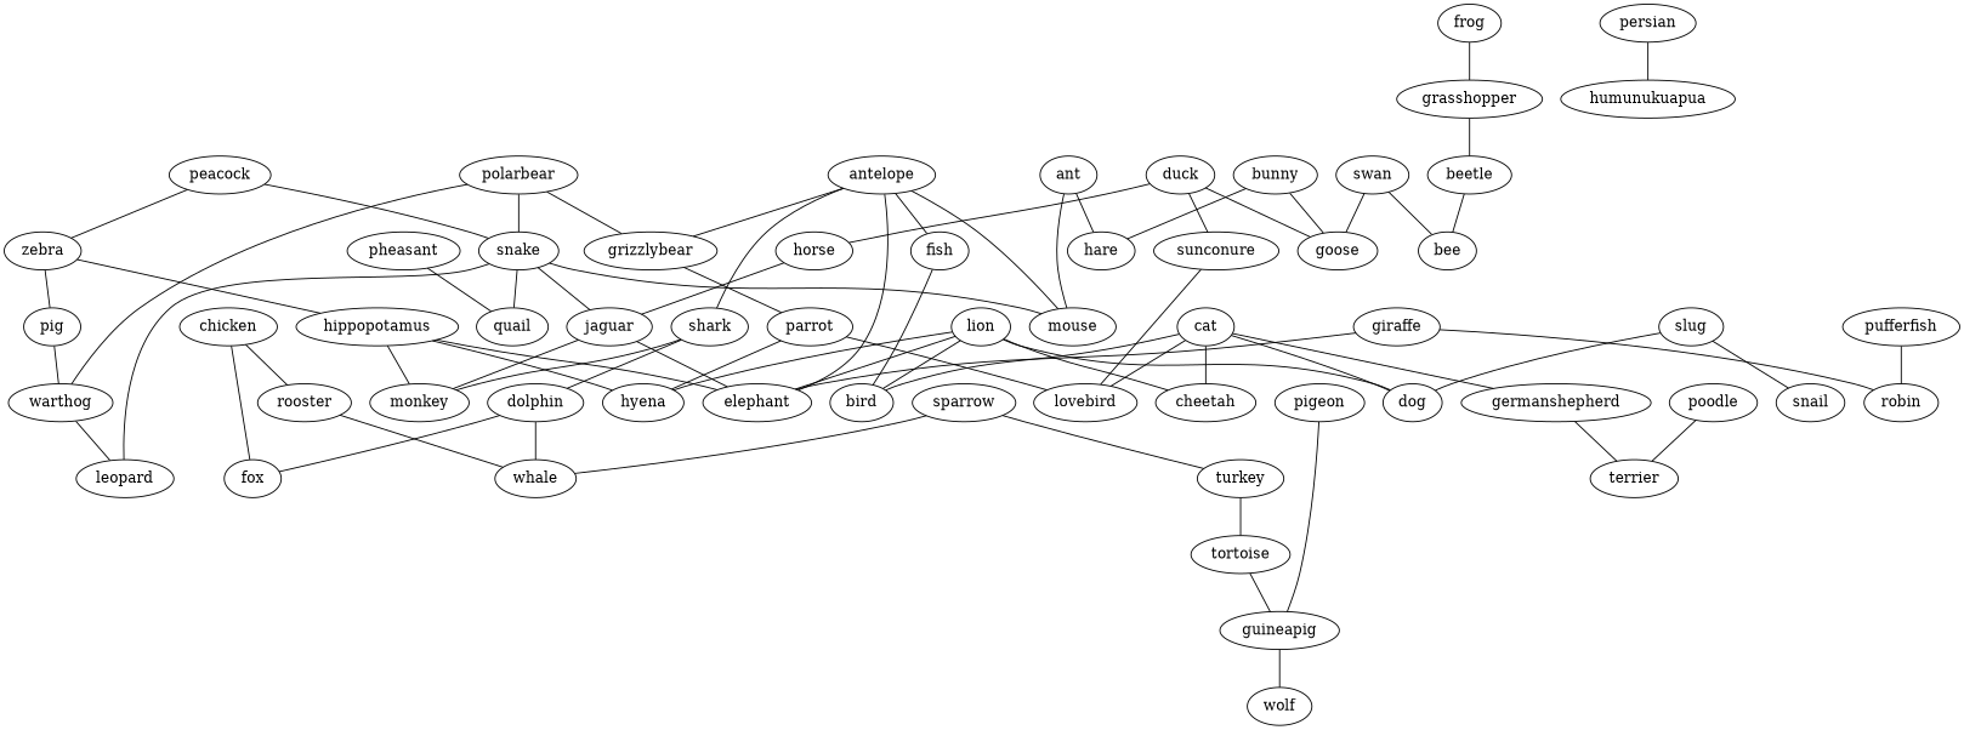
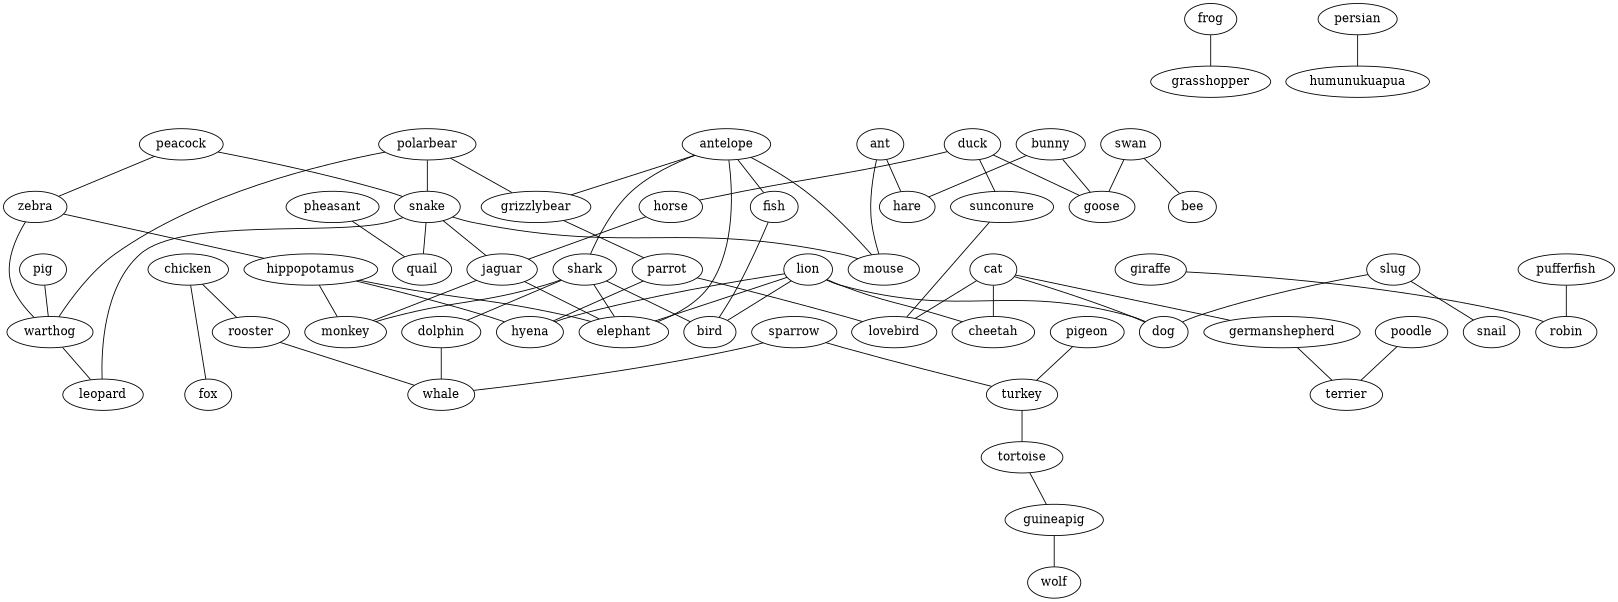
  strict graph {
    edge [weight=1]
    peacock
    zebra
    snake
    pig
    warthog
    hippopotamus
    antelope
    grizzlybear
    shark
    fish
    mouse
    elephant
    parrot
    dolphin
    monkey
    bird
    swan
    goose
    bee
    horse
    jaguar
    pheasant
    quail
    sparrow
    turkey
    whale
    tortoise
    pigeon
    guineapig
    chicken
    fox
    rooster
    wolf
    poodle
    terrier
    duck
    sunconure
    lovebird
    frog
    grasshopper
-   beetle
    polarbear
    leopard
    pufferfish
    robin
    hyena
    giraffe
    ant
    hare
    bunny
    cat
    cheetah
    germanshepherd
    dog
    persian
    humunukuapua
    lion
    slug
    snail
    peacock -- zebra
    peacock -- snake
-   zebra -- pig
+   zebra -- warthog
    zebra -- hippopotamus
    snake -- mouse
    snake -- jaguar
    snake -- quail
    snake -- leopard
    pig -- warthog
    warthog -- leopard
    hippopotamus -- elephant
    hippopotamus -- monkey
    hippopotamus -- hyena
    antelope -- grizzlybear
    antelope -- shark
    antelope -- fish
    antelope -- mouse
    antelope -- elephant
    grizzlybear -- parrot
    shark -- dolphin
    shark -- monkey
    fish -- bird
    parrot -- lovebird
    parrot -- hyena
    dolphin -- whale
-   dolphin -- fox
    swan -- goose
    swan -- bee
    horse -- jaguar
    jaguar -- elephant
    jaguar -- monkey
    pheasant -- quail
    sparrow -- turkey
    sparrow -- whale
    turkey -- tortoise
    tortoise -- guineapig
-   pigeon -- guineapig
+   pigeon -- turkey
    guineapig -- wolf
    chicken -- fox
    chicken -- rooster
    rooster -- whale
    poodle -- terrier
    duck -- goose
    duck -- horse
    duck -- sunconure
    sunconure -- lovebird
    frog -- grasshopper
-   grasshopper -- beetle
-   beetle -- bee
    polarbear -- snake
    polarbear -- warthog
    polarbear -- grizzlybear
    pufferfish -- robin
-   giraffe -- elephant
+   shark -- elephant
    giraffe -- robin
    ant -- mouse
    ant -- hare
    bunny -- goose
    bunny -- hare
-   cat -- bird
+   shark -- bird
    cat -- lovebird
    cat -- cheetah
    cat -- germanshepherd
    cat -- dog
    germanshepherd -- terrier
    persian -- humunukuapua
    lion -- elephant
    lion -- bird
    lion -- hyena
    lion -- cheetah
    lion -- dog
    slug -- dog
    slug -- snail
  }
